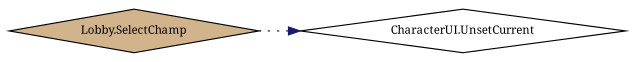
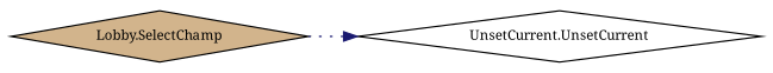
  digraph {
    rankdir=RL
    fontname="Noto Serif"
    node [color=black fontname="Noto Serif" fontsize=10 shape=diamond style=filled]
-   n1 [fillcolor=white fontcolor=black height=0.2 label="CharacterUI.UnsetCurrent" width=0.4]
+   n1 [fillcolor=white fontcolor=black height=0.2 label="UnsetCurrent.UnsetCurrent" width=0.4]
    n2 [fillcolor=tan height=0.2 label="Lobby.SelectChamp" width=0.4]
    n1 -> n2 [color=midnightblue dir=back fontname="Noto Serif" fontsize=10 labelfontname=Helvetica labelfontsize=10 style=dotted]
  }
